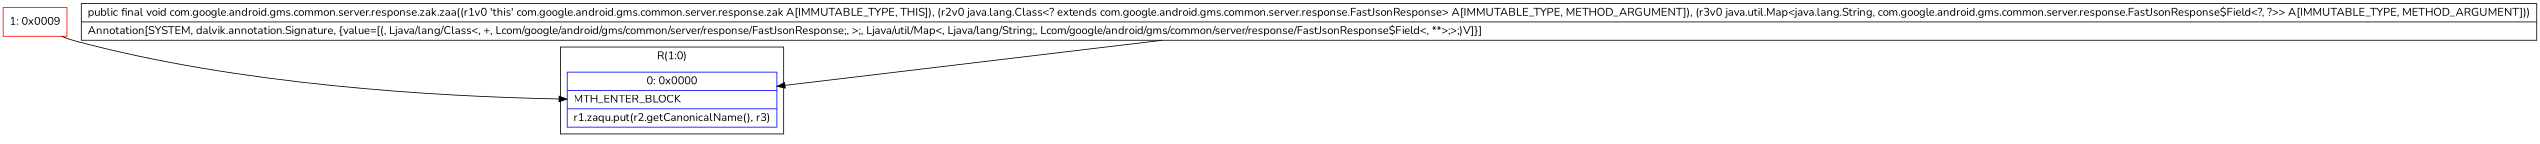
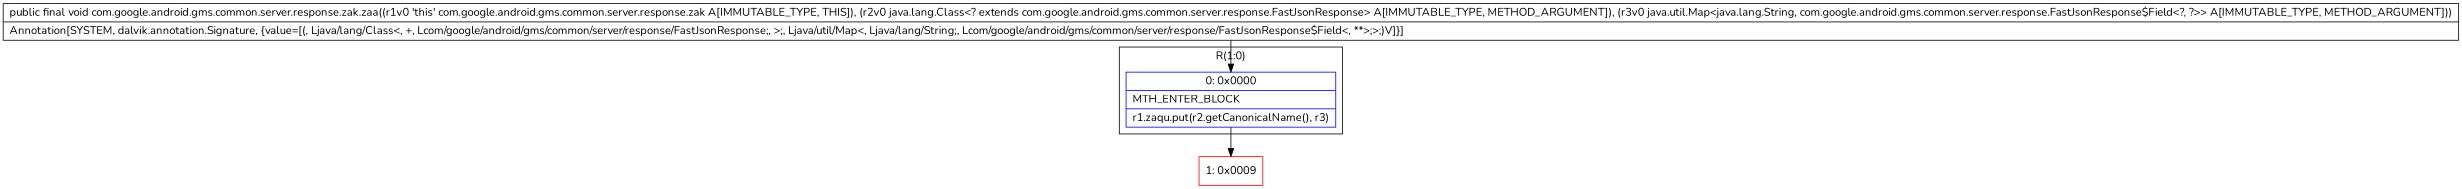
  digraph {
    fontname=Nunito
    node [shape=record fontname=Nunito]
    edge [fontname=Nunito]
    n1 [color=blue label="{0\:\ 0x0000|MTH_ENTER_BLOCK\l|r1.zaqu.put(r2.getCanonicalName(), r3)\l}"]
    n2 [color=red label="{1\:\ 0x0009}"]
    n3 [label="{public final void com.google.android.gms.common.server.response.zak.zaa((r1v0 'this' com.google.android.gms.common.server.response.zak A[IMMUTABLE_TYPE, THIS]), (r2v0 java.lang.Class\<? extends com.google.android.gms.common.server.response.FastJsonResponse\> A[IMMUTABLE_TYPE, METHOD_ARGUMENT]), (r3v0 java.util.Map\<java.lang.String, com.google.android.gms.common.server.response.FastJsonResponse$Field\<?, ?\>\> A[IMMUTABLE_TYPE, METHOD_ARGUMENT]))  | Annotation[SYSTEM, dalvik.annotation.Signature, \{value=[(, Ljava\/lang\/Class\<, +, Lcom\/google\/android\/gms\/common\/server\/response\/FastJsonResponse;, \>;, Ljava\/util\/Map\<, Ljava\/lang\/String;, Lcom\/google\/android\/gms\/common\/server\/response\/FastJsonResponse$Field\<, **\>;\>;)V]\}]\l}"]
    subgraph cluster_1 {
      label="R(1:0)"
      n1
    }
-   n2 -> n1
+   n1 -> n2
    n3 -> n1
  }
